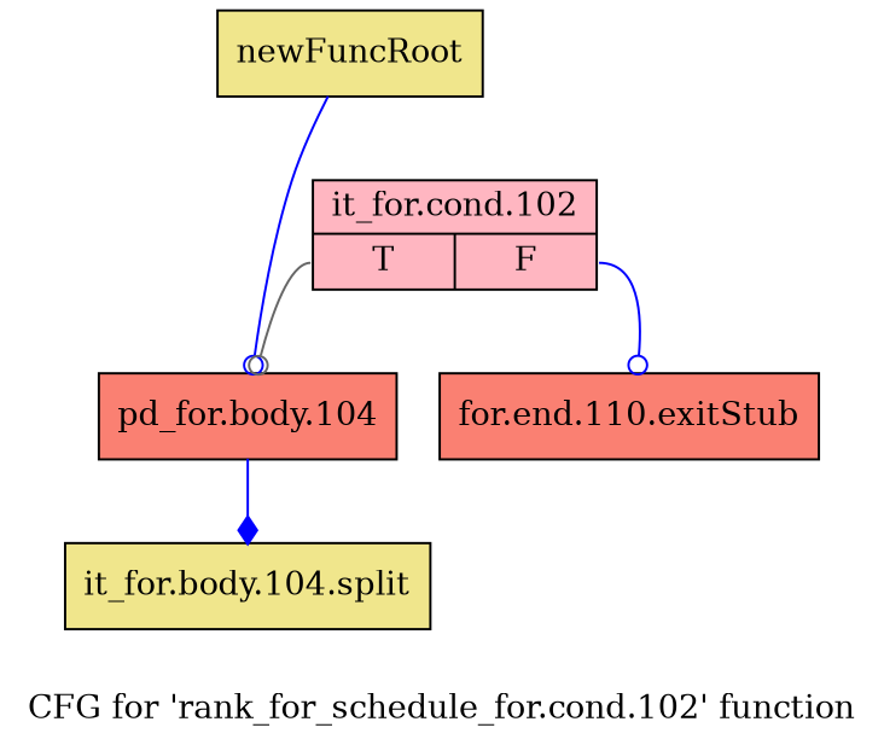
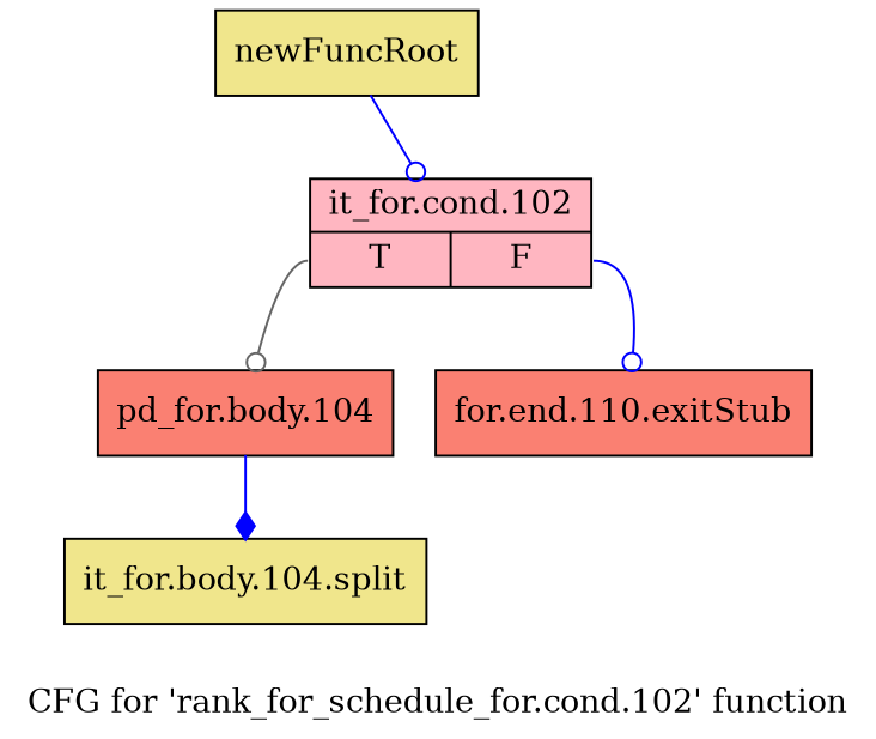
  digraph {
    label="CFG for 'rank_for_schedule_for.cond.102' function"
    node [fillcolor=khaki shape=record style=filled]
    edge [arrowhead=odot color=blue]
    n1 [label="{newFuncRoot}"]
    n2 [fillcolor=lightpink label="{it_for.cond.102|{<s0>T|<s1>F}}"]
    n3 [fillcolor=salmon label="{for.end.110.exitStub}"]
    n4 [fillcolor=salmon label="{pd_for.body.104}"]
    n5 [label="{it_for.body.104.split}"]
-   n1 -> n4
+   n1 -> n2
    n2 -> n3 [tailport=s1]
    n2 -> n4 [color=gray40 tailport=s0]
    n4 -> n5 [arrowhead=diamond]
  }
